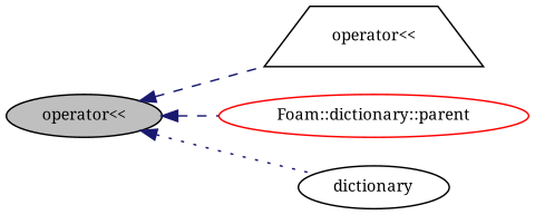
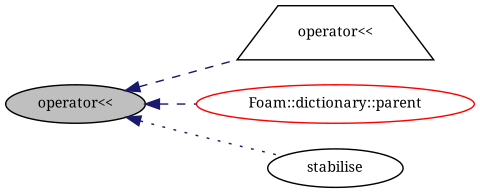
  digraph {
    rankdir=LR
    fontname="Noto Serif"
    node [color=black fontname="Noto Serif" fontsize=10 shape=ellipse]
    edge [color=midnightblue dir=back fontname="Noto Serif" fontsize=10 labelfontname=Helvetica labelfontsize=10 style=dashed]
    n1 [fillcolor=grey75 fontcolor=black height=0.2 label="operator\<\<" style=filled width=0.4]
    n2 [height=0.2 label="operator\<\<" shape=trapezium width=0.4]
    n3 [color=red height=0.2 label="Foam::dictionary::parent" width=0.4]
-   n4 [height=0.2 label=dictionary width=0.4]
+   n4 [height=0.2 label=stabilise width=0.4]
    n1 -> n2
    n1 -> n3
    n1 -> n4 [style=dotted]
  }
